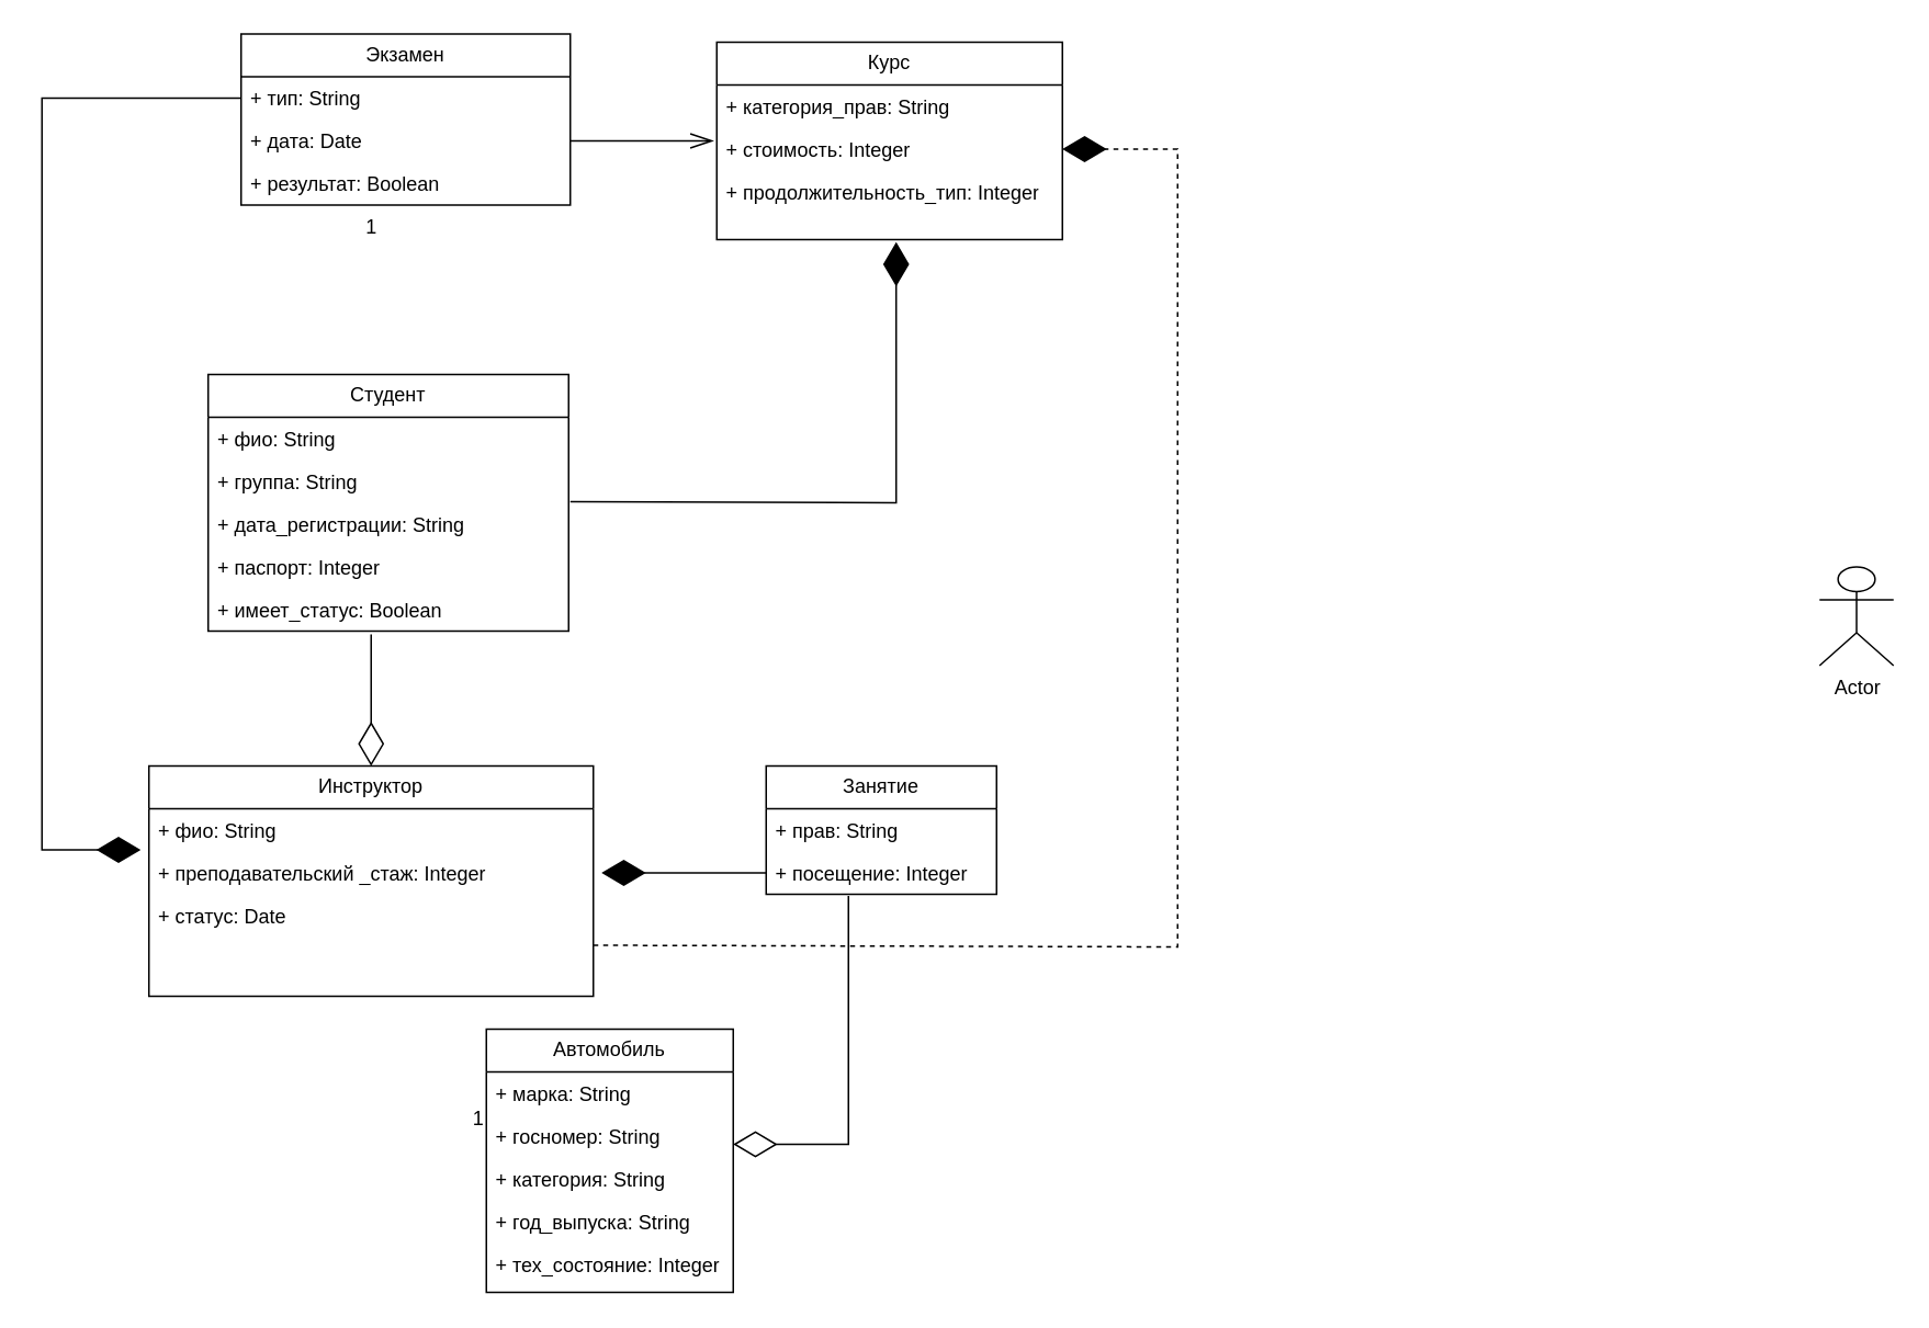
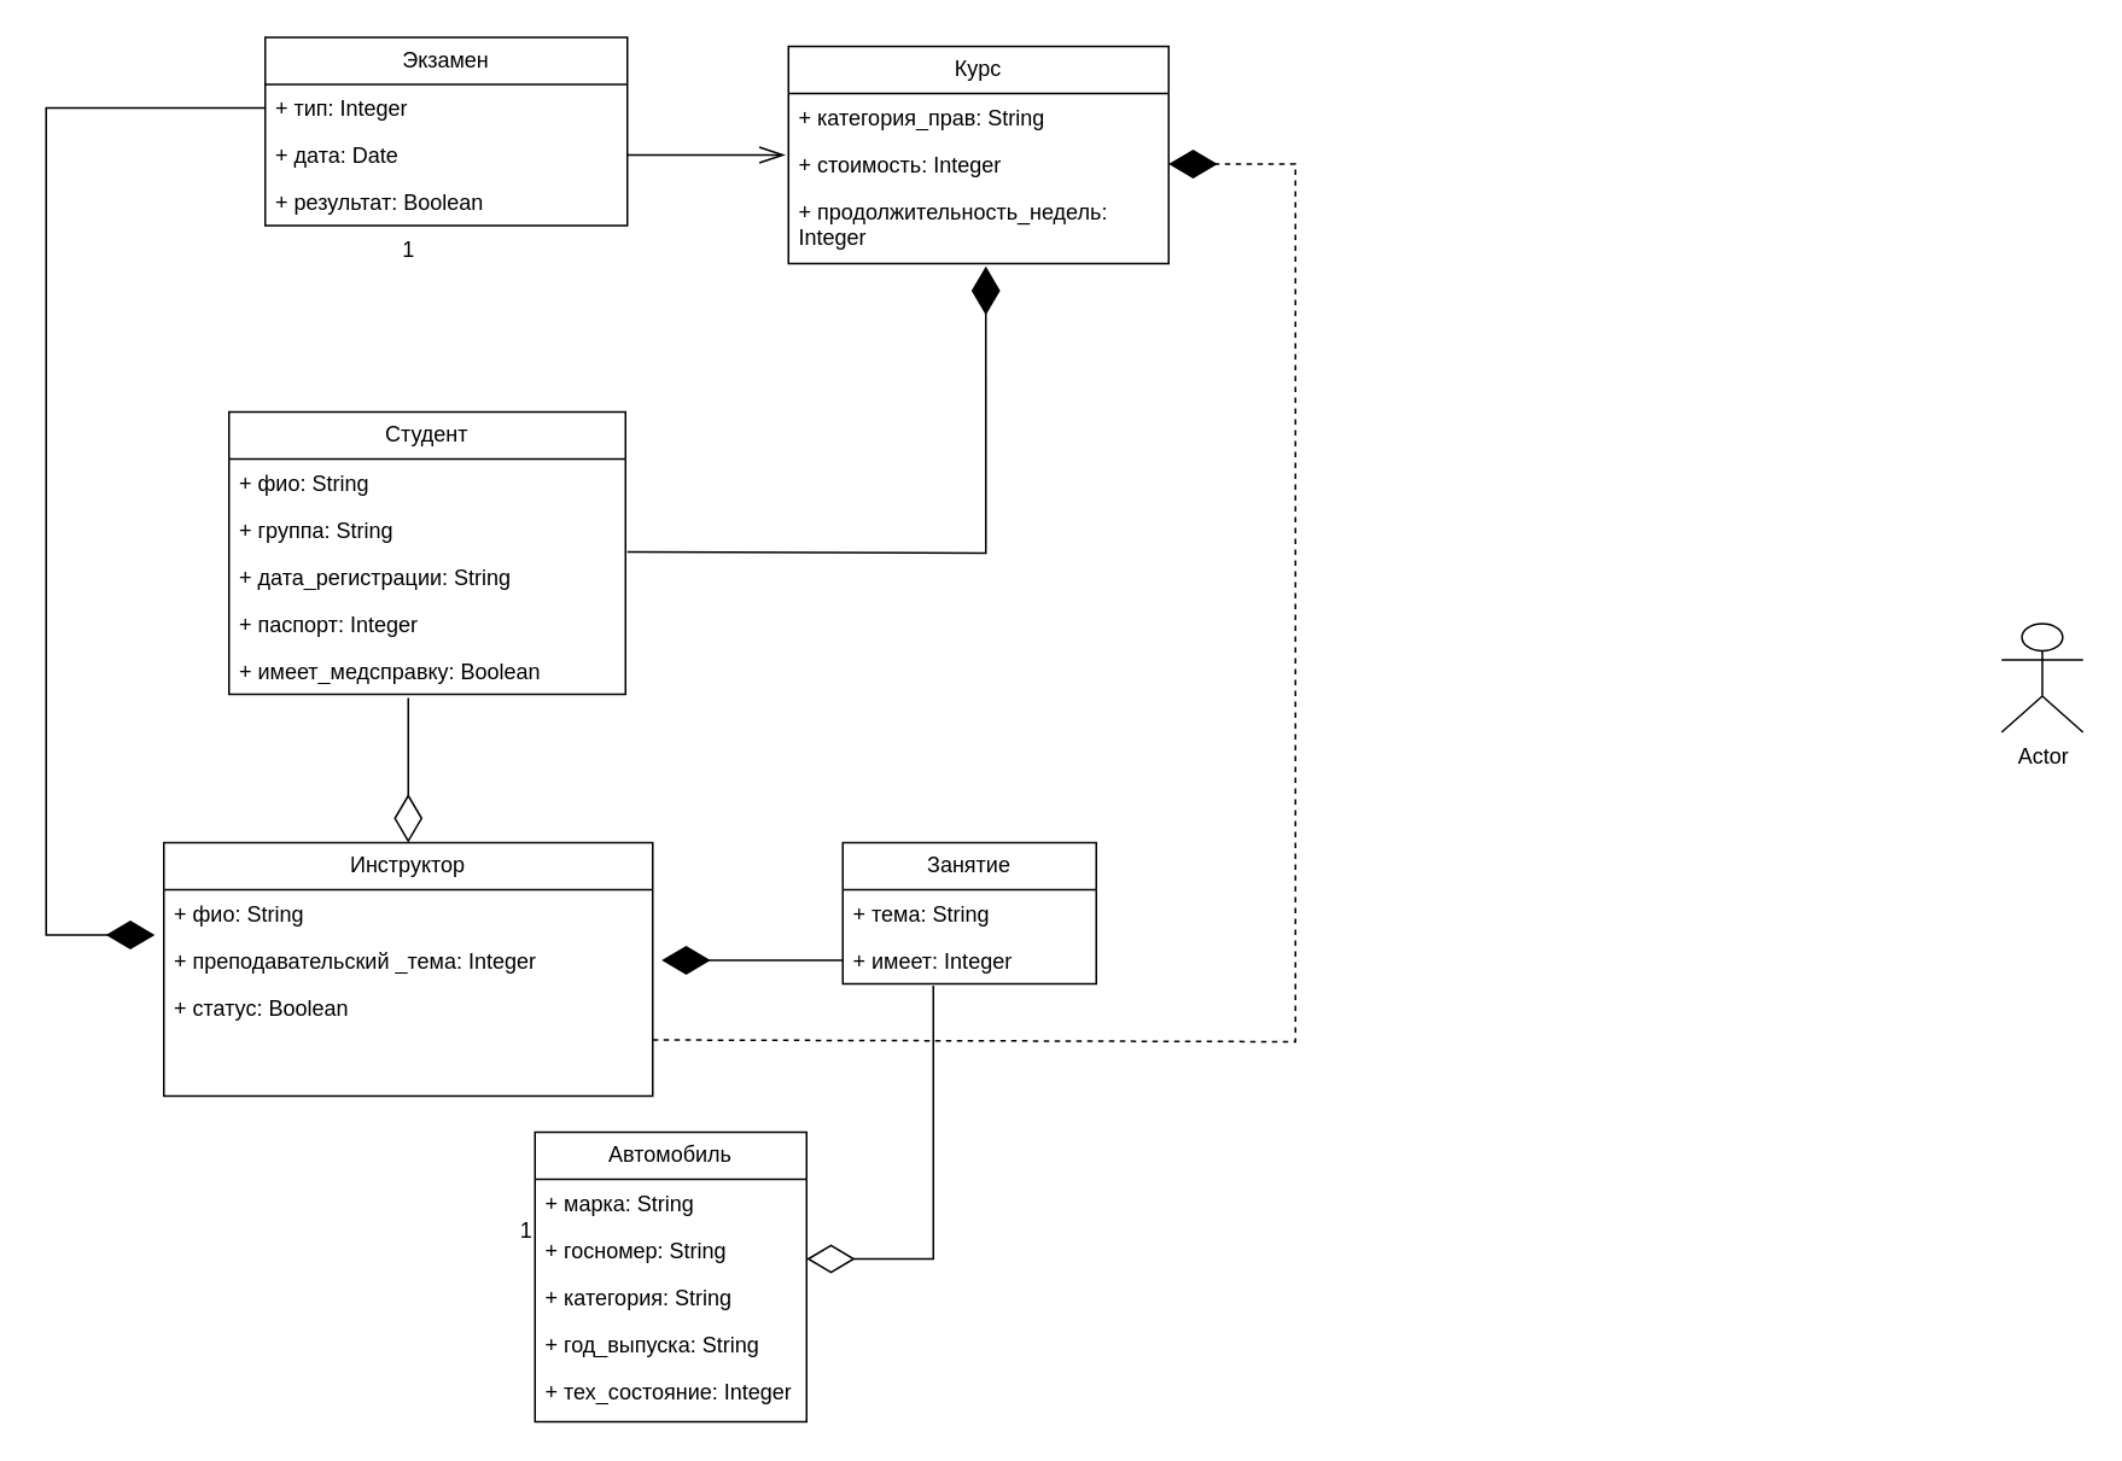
  <mxCell id="0" />
  <mxCell id="1" parent="0" />
  <mxCell id="2" value="Студент" style="swimlane;fontStyle=0;childLayout=stackLayout;horizontal=1;startSize=26;fillColor=none;horizontalStack=0;resizeParent=1;resizeParentMax=0;resizeLast=0;collapsible=1;marginBottom=0;whiteSpace=wrap;html=1;" parent="1" vertex="1"><mxGeometry x="121" y="227" width="219" height="156" as="geometry" /></mxCell>
  <mxCell id="3" value="+ фио: String" style="text;strokeColor=none;fillColor=none;align=left;verticalAlign=top;spacingLeft=4;spacingRight=4;overflow=hidden;rotatable=0;points=[[0,0.5],[1,0.5]];portConstraint=eastwest;whiteSpace=wrap;html=1;" parent="2" vertex="1"><mxGeometry y="26" width="219" height="26" as="geometry" /></mxCell>
  <mxCell id="4" value="+ группа: String" style="text;strokeColor=none;fillColor=none;align=left;verticalAlign=top;spacingLeft=4;spacingRight=4;overflow=hidden;rotatable=0;points=[[0,0.5],[1,0.5]];portConstraint=eastwest;whiteSpace=wrap;html=1;" parent="2" vertex="1"><mxGeometry y="52" width="219" height="26" as="geometry" /></mxCell>
  <mxCell id="5" value="+ дата_регистрации: String" style="text;strokeColor=none;fillColor=none;align=left;verticalAlign=top;spacingLeft=4;spacingRight=4;overflow=hidden;rotatable=0;points=[[0,0.5],[1,0.5]];portConstraint=eastwest;whiteSpace=wrap;html=1;" parent="2" vertex="1"><mxGeometry y="78" width="219" height="26" as="geometry" /></mxCell>
  <mxCell id="6" value="+ паспорт: Integer" style="text;strokeColor=none;fillColor=none;align=left;verticalAlign=top;spacingLeft=4;spacingRight=4;overflow=hidden;rotatable=0;points=[[0,0.5],[1,0.5]];portConstraint=eastwest;whiteSpace=wrap;html=1;" parent="2" vertex="1"><mxGeometry y="104" width="219" height="26" as="geometry" /></mxCell>
- <mxCell id="7" value="+ имеет_статус: Boolean" style="text;strokeColor=none;fillColor=none;align=left;verticalAlign=top;spacingLeft=4;spacingRight=4;overflow=hidden;rotatable=0;points=[[0,0.5],[1,0.5]];portConstraint=eastwest;whiteSpace=wrap;html=1;" parent="2" vertex="1"><mxGeometry y="130" width="219" height="26" as="geometry" /></mxCell>
+ <mxCell id="7" value="+ имеет_медсправку: Boolean" style="text;strokeColor=none;fillColor=none;align=left;verticalAlign=top;spacingLeft=4;spacingRight=4;overflow=hidden;rotatable=0;points=[[0,0.5],[1,0.5]];portConstraint=eastwest;whiteSpace=wrap;html=1;" parent="2" vertex="1"><mxGeometry y="130" width="219" height="26" as="geometry" /></mxCell>
  <mxCell id="8" value="Инструктор" style="swimlane;fontStyle=0;childLayout=stackLayout;horizontal=1;startSize=26;fillColor=none;horizontalStack=0;resizeParent=1;resizeParentMax=0;resizeLast=0;collapsible=1;marginBottom=0;whiteSpace=wrap;html=1;" parent="1" vertex="1"><mxGeometry x="85" y="465" width="270" height="140" as="geometry" /></mxCell>
  <mxCell id="9" value="+ фио: String" style="text;strokeColor=none;fillColor=none;align=left;verticalAlign=top;spacingLeft=4;spacingRight=4;overflow=hidden;rotatable=0;points=[[0,0.5],[1,0.5]];portConstraint=eastwest;whiteSpace=wrap;html=1;" parent="8" vertex="1"><mxGeometry y="26" width="270" height="26" as="geometry" /></mxCell>
- <mxCell id="10" value="+ преподавательский _стаж: Integer" style="text;strokeColor=none;fillColor=none;align=left;verticalAlign=top;spacingLeft=4;spacingRight=4;overflow=hidden;rotatable=0;points=[[0,0.5],[1,0.5]];portConstraint=eastwest;whiteSpace=wrap;html=1;" parent="8" vertex="1"><mxGeometry y="52" width="270" height="26" as="geometry" /></mxCell>
- <mxCell id="11" value="+ статус: Date" style="text;strokeColor=none;fillColor=none;align=left;verticalAlign=top;spacingLeft=4;spacingRight=4;overflow=hidden;rotatable=0;points=[[0,0.5],[1,0.5]];portConstraint=eastwest;whiteSpace=wrap;html=1;" parent="8" vertex="1"><mxGeometry y="78" width="270" height="62" as="geometry" /></mxCell>
+ <mxCell id="10" value="+ преподавательский _тема: Integer" style="text;strokeColor=none;fillColor=none;align=left;verticalAlign=top;spacingLeft=4;spacingRight=4;overflow=hidden;rotatable=0;points=[[0,0.5],[1,0.5]];portConstraint=eastwest;whiteSpace=wrap;html=1;" parent="8" vertex="1"><mxGeometry y="52" width="270" height="26" as="geometry" /></mxCell>
+ <mxCell id="11" value="+ статус: Boolean" style="text;strokeColor=none;fillColor=none;align=left;verticalAlign=top;spacingLeft=4;spacingRight=4;overflow=hidden;rotatable=0;points=[[0,0.5],[1,0.5]];portConstraint=eastwest;whiteSpace=wrap;html=1;" parent="8" vertex="1"><mxGeometry y="78" width="270" height="62" as="geometry" /></mxCell>
  <mxCell id="12" value="Автомобиль" style="swimlane;fontStyle=0;childLayout=stackLayout;horizontal=1;startSize=26;fillColor=none;horizontalStack=0;resizeParent=1;resizeParentMax=0;resizeLast=0;collapsible=1;marginBottom=0;whiteSpace=wrap;html=1;" parent="1" vertex="1"><mxGeometry x="290" y="625" width="150" height="160" as="geometry" /></mxCell>
  <mxCell id="13" value="+ марка: String" style="text;strokeColor=none;fillColor=none;align=left;verticalAlign=top;spacingLeft=4;spacingRight=4;overflow=hidden;rotatable=0;points=[[0,0.5],[1,0.5]];portConstraint=eastwest;whiteSpace=wrap;html=1;" parent="12" vertex="1"><mxGeometry y="26" width="150" height="26" as="geometry" /></mxCell>
  <mxCell id="14" value="+ госномер: String" style="text;strokeColor=none;fillColor=none;align=left;verticalAlign=top;spacingLeft=4;spacingRight=4;overflow=hidden;rotatable=0;points=[[0,0.5],[1,0.5]];portConstraint=eastwest;whiteSpace=wrap;html=1;" parent="12" vertex="1"><mxGeometry y="52" width="150" height="26" as="geometry" /></mxCell>
  <mxCell id="15" value="+ категория: String&lt;span style=&quot;caret-color: rgba(0, 0, 0, 0); color: rgba(0, 0, 0, 0); font-family: monospace; font-size: 0px; white-space: nowrap;&quot;&gt;%3CmxGraphModel%3E%3Croot%3E%3CmxCell%20id%3D%220%22%2F%3E%3CmxCell%20id%3D%221%22%20parent%3D%220%22%2F%3E%3CmxCell%20id%3D%222%22%20value%3D%22%2B%20%D1%81%D1%82%D0%B0%D0%B6%3A%20Integer%22%20style%3D%22text%3BstrokeColor%3Dnone%3BfillColor%3Dnone%3Balign%3Dleft%3BverticalAlign%3Dtop%3BspacingLeft%3D4%3BspacingRight%3D4%3Boverflow%3Dhidden%3Brotatable%3D0%3Bpoints%3D%5B%5B0%2C0.5%5D%2C%5B1%2C0.5%5D%5D%3BportConstraint%3Deastwest%3BwhiteSpace%3Dwrap%3Bhtml%3D1%3B%22%20vertex%3D%221%22%20parent%3D%221%22%3E%3CmxGeometry%20x%3D%22440%22%20y%3D%22164%22%20width%3D%22140%22%20height%3D%2226%22%20as%3D%22geometry%22%2F%3E%3C%2FmxCell%3E%3C%2Froot%3E%3C%2FmxGraphModel%3E&lt;/span&gt;" style="text;strokeColor=none;fillColor=none;align=left;verticalAlign=top;spacingLeft=4;spacingRight=4;overflow=hidden;rotatable=0;points=[[0,0.5],[1,0.5]];portConstraint=eastwest;whiteSpace=wrap;html=1;" parent="12" vertex="1"><mxGeometry y="78" width="150" height="26" as="geometry" /></mxCell>
  <mxCell id="16" value="+ год_выпуска: String&lt;span style=&quot;caret-color: rgba(0, 0, 0, 0); color: rgba(0, 0, 0, 0); font-family: monospace; font-size: 0px; white-space: nowrap;&quot;&gt;%3CmxGraphModel%3E%3Croot%3E%3CmxCell%20id%3D%220%22%2F%3E%3CmxCell%20id%3D%221%22%20parent%3D%220%22%2F%3E%3CmxCell%20id%3D%222%22%20value%3D%22%2B%20%D1%81%D1%82%D0%B0%D0%B6%3A%20Integer%22%20style%3D%22text%3BstrokeColor%3Dnone%3BfillColor%3Dnone%3Balign%3Dleft%3BverticalAlign%3Dtop%3BspacingLeft%3D4%3BspacingRight%3D4%3Boverflow%3Dhidden%3Brotatable%3D0%3Bpoints%3D%5B%5B0%2C0.5%5D%2C%5B1%2C0.5%5D%5D%3BportConstraint%3Deastwest%3BwhiteSpace%3Dwrap%3Bhtml%3D1%3B%22%20vertex%3D%221%22%20parent%3D%221%22%3E%3CmxGeometry%20x%3D%22440%22%20y%3D%22164%22%20width%3D%22140%22%20height%3D%2226%22%20as%3D%22geometry%22%2F%3E%3C%2FmxCell%3E%3C%2Froot%3E%3C%2FmxGraphModel%3E&lt;/span&gt;" style="text;strokeColor=none;fillColor=none;align=left;verticalAlign=top;spacingLeft=4;spacingRight=4;overflow=hidden;rotatable=0;points=[[0,0.5],[1,0.5]];portConstraint=eastwest;whiteSpace=wrap;html=1;" parent="12" vertex="1"><mxGeometry y="104" width="150" height="26" as="geometry" /></mxCell>
  <mxCell id="17" value="+ тех_состояние: Integer&lt;span style=&quot;caret-color: rgba(0, 0, 0, 0); color: rgba(0, 0, 0, 0); font-family: monospace; font-size: 0px; white-space: nowrap;&quot;&gt;%3CmxGraphModel%3E%3Croot%3E%3CmxCell%20id%3D%220%22%2F%3E%3CmxCell%20id%3D%221%22%20parent%3D%220%22%2F%3E%3CmxCell%20id%3D%222%22%20value%3D%22%2B%20%D1%81%D1%82%D0%B0%D0%B6%3A%20Integer%22%20style%3D%22text%3BstrokeColor%3Dnone%3BfillColor%3Dnone%3Balign%3Dleft%3BverticalAlign%3Dtop%3BspacingLeft%3D4%3BspacingRight%3D4%3Boverflow%3Dhidden%3Brotatable%3D0%3Bpoints%3D%5B%5B0%2C0.5%5D%2C%5B1%2C0.5%5D%5D%3BportConstraint%3Deastwest%3BwhiteSpace%3Dwrap%3Bhtml%3D1%3B%22%20vertex%3D%221%22%20parent%3D%221%22%3E%3CmxGeometry%20x%3D%22440%22%20y%3D%22164%22%20width%3D%22140%22%20height%3D%2226%22%20as%3D%22geometry%22%2F%3E%3C%2FmxCell%3E%3C%2Froot%3E%3C%2FmxGraphModel%3E&lt;/span&gt;" style="text;strokeColor=none;fillColor=none;align=left;verticalAlign=top;spacingLeft=4;spacingRight=4;overflow=hidden;rotatable=0;points=[[0,0.5],[1,0.5]];portConstraint=eastwest;whiteSpace=wrap;html=1;" vertex="1" parent="12"><mxGeometry y="130" width="150" height="30" as="geometry" /></mxCell>
  <mxCell id="18" value="Курс" style="swimlane;fontStyle=0;childLayout=stackLayout;horizontal=1;startSize=26;fillColor=none;horizontalStack=0;resizeParent=1;resizeParentMax=0;resizeLast=0;collapsible=1;marginBottom=0;whiteSpace=wrap;html=1;" parent="1" vertex="1"><mxGeometry x="430" y="25" width="210" height="120" as="geometry" /></mxCell>
  <mxCell id="19" value="+ категория_прав: String" style="text;strokeColor=none;fillColor=none;align=left;verticalAlign=top;spacingLeft=4;spacingRight=4;overflow=hidden;rotatable=0;points=[[0,0.5],[1,0.5]];portConstraint=eastwest;whiteSpace=wrap;html=1;" parent="18" vertex="1"><mxGeometry y="26" width="210" height="26" as="geometry" /></mxCell>
  <mxCell id="20" value="+ стоимость: Integer" style="text;strokeColor=none;fillColor=none;align=left;verticalAlign=top;spacingLeft=4;spacingRight=4;overflow=hidden;rotatable=0;points=[[0,0.5],[1,0.5]];portConstraint=eastwest;whiteSpace=wrap;html=1;" parent="18" vertex="1"><mxGeometry y="52" width="210" height="26" as="geometry" /></mxCell>
- <mxCell id="21" value="+ продолжительность_тип: Integer" style="text;strokeColor=none;fillColor=none;align=left;verticalAlign=top;spacingLeft=4;spacingRight=4;overflow=hidden;rotatable=0;points=[[0,0.5],[1,0.5]];portConstraint=eastwest;whiteSpace=wrap;html=1;" parent="18" vertex="1"><mxGeometry y="78" width="210" height="42" as="geometry" /></mxCell>
+ <mxCell id="21" value="+ продолжительность_недель: Integer" style="text;strokeColor=none;fillColor=none;align=left;verticalAlign=top;spacingLeft=4;spacingRight=4;overflow=hidden;rotatable=0;points=[[0,0.5],[1,0.5]];portConstraint=eastwest;whiteSpace=wrap;html=1;" parent="18" vertex="1"><mxGeometry y="78" width="210" height="42" as="geometry" /></mxCell>
  <mxCell id="22" value="Занятие" style="swimlane;fontStyle=0;childLayout=stackLayout;horizontal=1;startSize=26;fillColor=none;horizontalStack=0;resizeParent=1;resizeParentMax=0;resizeLast=0;collapsible=1;marginBottom=0;whiteSpace=wrap;html=1;" parent="1" vertex="1"><mxGeometry x="460" y="465" width="140" height="78" as="geometry" /></mxCell>
- <mxCell id="23" value="+ прав: String" style="text;strokeColor=none;fillColor=none;align=left;verticalAlign=top;spacingLeft=4;spacingRight=4;overflow=hidden;rotatable=0;points=[[0,0.5],[1,0.5]];portConstraint=eastwest;whiteSpace=wrap;html=1;" parent="22" vertex="1"><mxGeometry y="26" width="140" height="26" as="geometry" /></mxCell>
- <mxCell id="24" value="+ посещение: Integer" style="text;strokeColor=none;fillColor=none;align=left;verticalAlign=top;spacingLeft=4;spacingRight=4;overflow=hidden;rotatable=0;points=[[0,0.5],[1,0.5]];portConstraint=eastwest;whiteSpace=wrap;html=1;" parent="22" vertex="1"><mxGeometry y="52" width="140" height="26" as="geometry" /></mxCell>
+ <mxCell id="23" value="+ тема: String" style="text;strokeColor=none;fillColor=none;align=left;verticalAlign=top;spacingLeft=4;spacingRight=4;overflow=hidden;rotatable=0;points=[[0,0.5],[1,0.5]];portConstraint=eastwest;whiteSpace=wrap;html=1;" parent="22" vertex="1"><mxGeometry y="26" width="140" height="26" as="geometry" /></mxCell>
+ <mxCell id="24" value="+ имеет: Integer" style="text;strokeColor=none;fillColor=none;align=left;verticalAlign=top;spacingLeft=4;spacingRight=4;overflow=hidden;rotatable=0;points=[[0,0.5],[1,0.5]];portConstraint=eastwest;whiteSpace=wrap;html=1;" parent="22" vertex="1"><mxGeometry y="52" width="140" height="26" as="geometry" /></mxCell>
  <mxCell id="25" value="Экзамен" style="swimlane;fontStyle=0;childLayout=stackLayout;horizontal=1;startSize=26;fillColor=none;horizontalStack=0;resizeParent=1;resizeParentMax=0;resizeLast=0;collapsible=1;marginBottom=0;whiteSpace=wrap;html=1;" parent="1" vertex="1"><mxGeometry x="141" y="20" width="200" height="104" as="geometry" /></mxCell>
- <mxCell id="26" value="+ тип: String" style="text;strokeColor=none;fillColor=none;align=left;verticalAlign=top;spacingLeft=4;spacingRight=4;overflow=hidden;rotatable=0;points=[[0,0.5],[1,0.5]];portConstraint=eastwest;whiteSpace=wrap;html=1;" parent="25" vertex="1"><mxGeometry y="26" width="200" height="26" as="geometry" /></mxCell>
+ <mxCell id="26" value="+ тип: Integer" style="text;strokeColor=none;fillColor=none;align=left;verticalAlign=top;spacingLeft=4;spacingRight=4;overflow=hidden;rotatable=0;points=[[0,0.5],[1,0.5]];portConstraint=eastwest;whiteSpace=wrap;html=1;" parent="25" vertex="1"><mxGeometry y="26" width="200" height="26" as="geometry" /></mxCell>
  <mxCell id="27" value="+ дата: Date" style="text;strokeColor=none;fillColor=none;align=left;verticalAlign=top;spacingLeft=4;spacingRight=4;overflow=hidden;rotatable=0;points=[[0,0.5],[1,0.5]];portConstraint=eastwest;whiteSpace=wrap;html=1;" parent="25" vertex="1"><mxGeometry y="52" width="200" height="26" as="geometry" /></mxCell>
  <mxCell id="28" value="+ результат: Boolean" style="text;strokeColor=none;fillColor=none;align=left;verticalAlign=top;spacingLeft=4;spacingRight=4;overflow=hidden;rotatable=0;points=[[0,0.5],[1,0.5]];portConstraint=eastwest;whiteSpace=wrap;html=1;" parent="25" vertex="1"><mxGeometry y="78" width="200" height="26" as="geometry" /></mxCell>
  <mxCell id="29" value="" style="endArrow=diamondThin;endFill=0;endSize=24;html=1;rounded=0;" parent="1" edge="1"><mxGeometry width="160" relative="1" as="geometry"><mxPoint x="220" y="385" as="sourcePoint" /><mxPoint x="220" y="465" as="targetPoint" /></mxGeometry></mxCell>
  <mxCell id="30" value="" style="endArrow=diamondThin;endFill=0;endSize=24;html=1;rounded=0;" parent="1" edge="1"><mxGeometry width="160" relative="1" as="geometry"><mxPoint x="510" y="544" as="sourcePoint" /><mxPoint x="440" y="695" as="targetPoint" /><Array as="points"><mxPoint x="510" y="695" /></Array></mxGeometry></mxCell>
  <mxCell id="31" value="1" style="text;html=1;align=center;verticalAlign=middle;resizable=0;points=[];autosize=1;strokeColor=none;fillColor=none;" parent="1" vertex="1"><mxGeometry x="270" y="665" width="30" height="30" as="geometry" /></mxCell>
  <mxCell id="32" value="" style="endArrow=diamondThin;endFill=1;endSize=24;html=1;rounded=0;exitX=0;exitY=0.5;exitDx=0;exitDy=0;" edge="1" parent="1" source="24"><mxGeometry width="160" relative="1" as="geometry"><mxPoint x="290" y="585" as="sourcePoint" /><mxPoint x="360" y="530" as="targetPoint" /></mxGeometry></mxCell>
  <mxCell id="33" value="Actor" style="shape=umlActor;verticalLabelPosition=bottom;verticalAlign=top;html=1;" vertex="1" parent="1"><mxGeometry x="1100" y="344" width="45" height="60" as="geometry" /></mxCell>
  <mxCell id="34" value="" style="endArrow=diamondThin;endFill=1;endSize=24;html=1;rounded=0;exitX=0;exitY=0.5;exitDx=0;exitDy=0;" edge="1" parent="1" source="26"><mxGeometry width="160" relative="1" as="geometry"><mxPoint x="20" y="45" as="sourcePoint" /><mxPoint x="80" y="516" as="targetPoint" /><Array as="points"><mxPoint x="20" y="59" /><mxPoint x="20" y="516" /></Array></mxGeometry></mxCell>
  <mxCell id="35" value="1" style="text;html=1;align=center;verticalAlign=middle;resizable=0;points=[];autosize=1;strokeColor=none;fillColor=none;" vertex="1" parent="1"><mxGeometry x="205" y="123" width="30" height="30" as="geometry" /></mxCell>
  <mxCell id="36" value="" style="endArrow=diamondThin;endFill=1;endSize=24;html=1;rounded=0;entryX=0.519;entryY=1.036;entryDx=0;entryDy=0;entryPerimeter=0;" edge="1" parent="1" target="21"><mxGeometry width="160" relative="1" as="geometry"><mxPoint x="341" y="304.41" as="sourcePoint" /><mxPoint x="501" y="304.41" as="targetPoint" /><Array as="points"><mxPoint x="539" y="305" /></Array></mxGeometry></mxCell>
  <mxCell id="37" value="" style="endArrow=diamondThin;endFill=1;endSize=24;html=1;rounded=0;entryX=1;entryY=0.5;entryDx=0;entryDy=0;exitX=1;exitY=0.5;exitDx=0;exitDy=0;dashed=1;" edge="1" parent="1" source="11" target="20"><mxGeometry width="160" relative="1" as="geometry"><mxPoint x="240" y="405" as="sourcePoint" /><mxPoint x="400" y="405" as="targetPoint" /><Array as="points"><mxPoint x="710" y="575" /><mxPoint x="710" y="90" /></Array></mxGeometry></mxCell>
  <mxCell id="38" value="" style="endArrow=openThin;endFill=0;endSize=12;html=1;rounded=0;exitX=1;exitY=0.5;exitDx=0;exitDy=0;" edge="1" parent="1" source="27"><mxGeometry width="160" relative="1" as="geometry"><mxPoint x="250" y="153" as="sourcePoint" /><mxPoint x="428" y="85" as="targetPoint" /></mxGeometry></mxCell>
